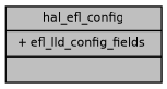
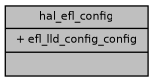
  digraph {
-   n1 [color=black fillcolor=grey75 fontcolor=black fontname=Helvetica fontsize=8 height=0.2 label="{hal_efl_config\n|+ efl_lld_config_fields\l|}" shape=record style=filled width=0.4]
+   n1 [color=black fillcolor=grey75 fontcolor=black fontname=Helvetica fontsize=8 height=0.2 label="{hal_efl_config\n|+ efl_lld_config_config\l|}" shape=record style=filled width=0.4]
  }
